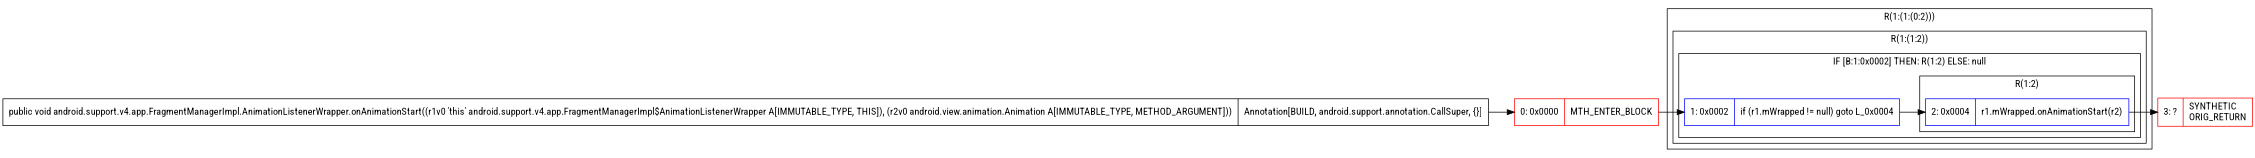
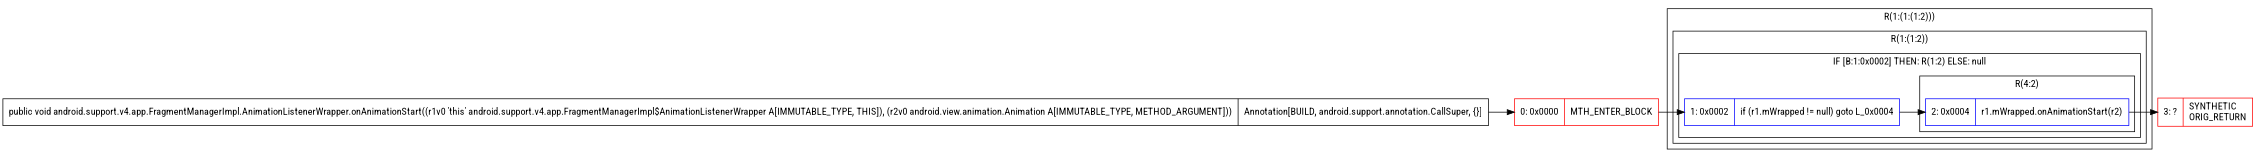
  digraph {
    fontname="Roboto Condensed"
    rankdir=LR
    node [color=blue fontname="Roboto Condensed" shape=record]
    edge [fontname="Roboto Condensed"]
    n1 [label="{2\:\ 0x0004|r1.mWrapped.onAnimationStart(r2)\l}"]
    n2 [label="{1\:\ 0x0002|if (r1.mWrapped != null) goto L_0x0004\l}"]
    n3 [color=red label="{3\:\ ?|SYNTHETIC\lORIG_RETURN\l}"]
    n4 [color=red label="{0\:\ 0x0000|MTH_ENTER_BLOCK\l}"]
    n5 [label="{public void android.support.v4.app.FragmentManagerImpl.AnimationListenerWrapper.onAnimationStart((r1v0 'this' android.support.v4.app.FragmentManagerImpl$AnimationListenerWrapper A[IMMUTABLE_TYPE, THIS]), (r2v0 android.view.animation.Animation A[IMMUTABLE_TYPE, METHOD_ARGUMENT]))  | Annotation[BUILD, android.support.annotation.CallSuper, \{\}]\l}" color=""]
    subgraph cluster_1 {
-     label="R(1:(1:(0:2)))"
+     label="R(1:(1:(1:2)))"
      subgraph cluster_2 {
        label="R(1:(1:2))"
        subgraph cluster_3 {
          label="IF [B:1:0x0002] THEN: R(1:2) ELSE: null"
          n2
          subgraph cluster_4 {
-           label="R(1:2)"
+           label="R(4:2)"
            n1
          }
        }
      }
    }
    n1 -> n3
    n2 -> n1
    n4 -> n2
    n5 -> n4
  }
